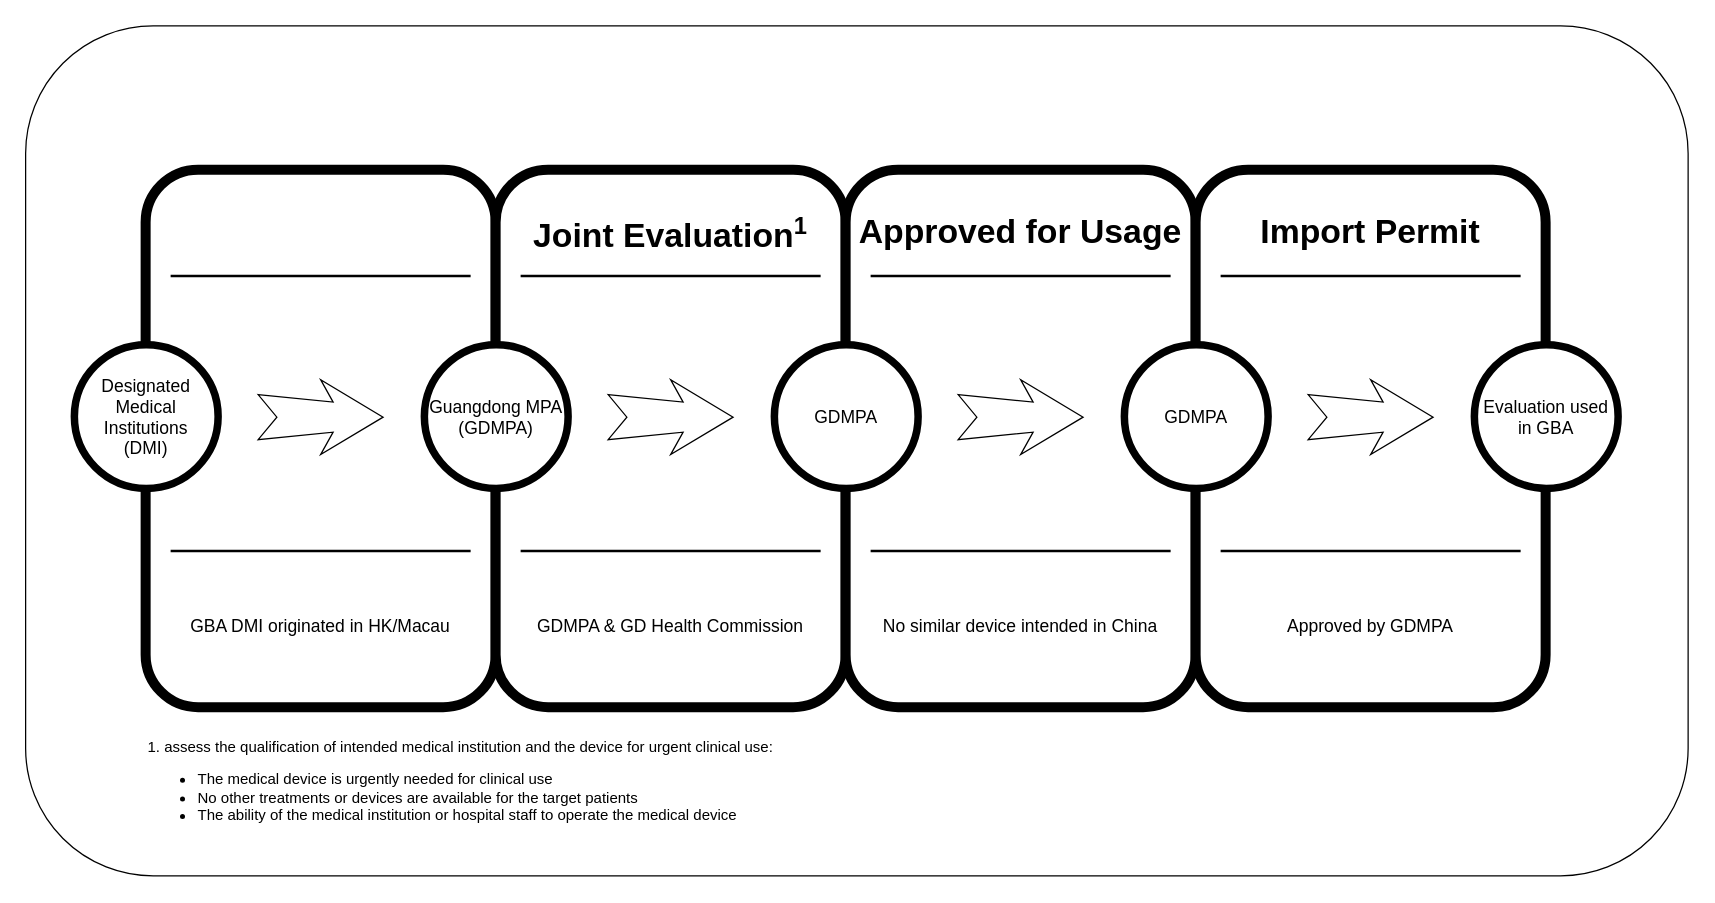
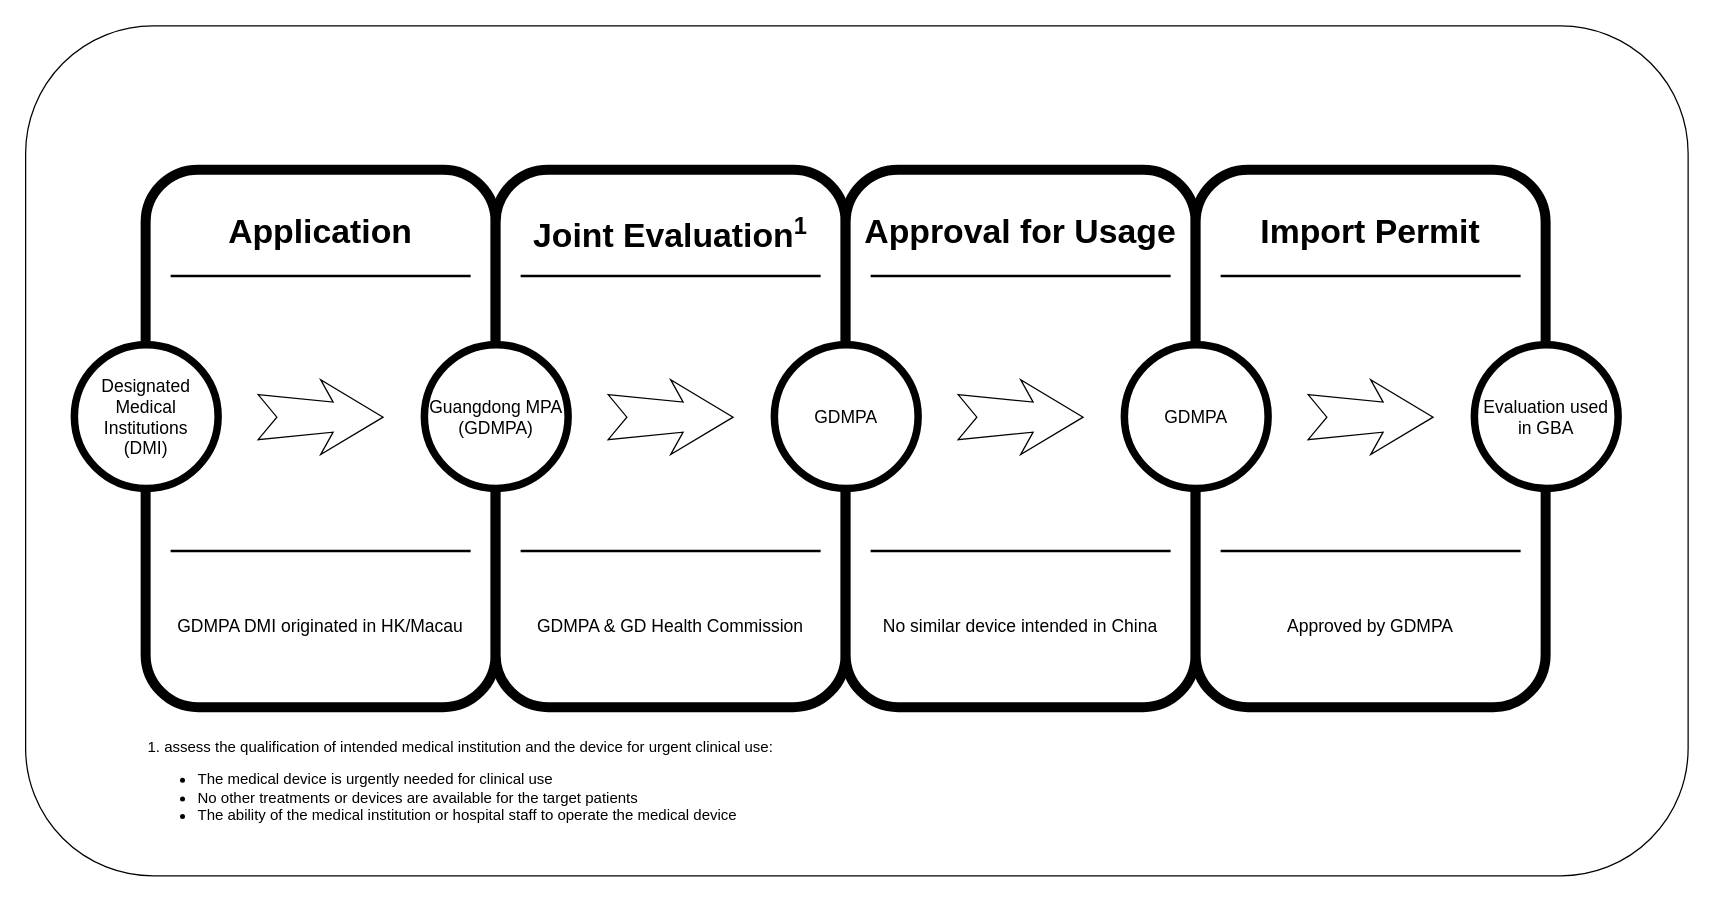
  <mxCell id="0" />
  <mxCell id="1" parent="0" />
  <mxCell id="2" value="" style="whiteSpace=wrap;html=1;rounded=1;" parent="1" vertex="1"><mxGeometry x="20" y="20" width="1330" height="680" as="geometry" /></mxCell>
  <mxCell id="3" value="" style="whiteSpace=wrap;html=1;shadow=0;strokeWidth=8;fontSize=20;align=center;rounded=1;" parent="1" vertex="1"><mxGeometry x="116" y="135" width="280" height="430" as="geometry" /></mxCell>
- <mxCell id="5" value="GBA DMI originated in&amp;nbsp;HK/Macau" style="text;html=1;strokeColor=none;fillColor=none;align=center;verticalAlign=middle;whiteSpace=wrap;shadow=0;fontSize=14;rounded=1;" parent="1" vertex="1"><mxGeometry x="116" y="455" width="280" height="90" as="geometry" /></mxCell>
+ <mxCell id="4" value="Application" style="text;html=1;strokeColor=none;fillColor=none;align=center;verticalAlign=middle;whiteSpace=wrap;shadow=0;fontSize=27;fontStyle=1;rounded=1;" parent="1" vertex="1"><mxGeometry x="116" y="155" width="280" height="60" as="geometry" /></mxCell>
+ <mxCell id="5" value="GDMPA DMI originated in&amp;nbsp;HK/Macau" style="text;html=1;strokeColor=none;fillColor=none;align=center;verticalAlign=middle;whiteSpace=wrap;shadow=0;fontSize=14;rounded=1;" parent="1" vertex="1"><mxGeometry x="116" y="455" width="280" height="90" as="geometry" /></mxCell>
  <mxCell id="6" value="" style="line;strokeWidth=2;html=1;shadow=0;fontSize=27;align=center;fillColor=none;rounded=1;" parent="1" vertex="1"><mxGeometry x="136" y="215" width="240" height="10" as="geometry" /></mxCell>
  <mxCell id="7" value="" style="line;strokeWidth=2;html=1;shadow=0;fontSize=27;align=center;fillColor=none;rounded=1;" parent="1" vertex="1"><mxGeometry x="136" y="435" width="240" height="10" as="geometry" /></mxCell>
  <mxCell id="8" value="Designated Medical Institutions&lt;br&gt;(DMI)" style="ellipse;whiteSpace=wrap;html=1;shadow=0;strokeWidth=6;fontSize=14;align=center;rounded=1;" parent="1" vertex="1"><mxGeometry x="59" y="275" width="115" height="115" as="geometry" /></mxCell>
  <mxCell id="9" value="" style="html=1;shadow=0;dashed=0;align=center;verticalAlign=middle;shape=mxgraph.arrows2.stylisedArrow;dy=0.6;dx=40;notch=15;feather=0.4;strokeWidth=1;fontSize=27;rounded=1;" parent="1" vertex="1"><mxGeometry x="206" y="303" width="100" height="60" as="geometry" /></mxCell>
  <mxCell id="10" value="" style="whiteSpace=wrap;html=1;shadow=0;strokeWidth=8;fontSize=20;align=center;rounded=1;" parent="1" vertex="1"><mxGeometry x="396" y="135" width="280" height="430" as="geometry" /></mxCell>
  <mxCell id="11" value="Joint Evaluation&lt;sup&gt;&lt;font style=&quot;font-size: 19px&quot;&gt;1&lt;/font&gt;&lt;/sup&gt;" style="text;html=1;strokeColor=none;fillColor=none;align=center;verticalAlign=middle;whiteSpace=wrap;shadow=0;fontSize=27;fontStyle=1;rounded=1;" parent="1" vertex="1"><mxGeometry x="396" y="155" width="280" height="60" as="geometry" /></mxCell>
  <mxCell id="12" value="GDMPA &amp;amp; GD Health Commission" style="text;html=1;strokeColor=none;fillColor=none;align=center;verticalAlign=middle;whiteSpace=wrap;shadow=0;fontSize=14;rounded=1;" parent="1" vertex="1"><mxGeometry x="396" y="455" width="280" height="90" as="geometry" /></mxCell>
  <mxCell id="13" value="" style="line;strokeWidth=2;html=1;shadow=0;fontSize=27;align=center;fillColor=none;rounded=1;" parent="1" vertex="1"><mxGeometry x="416" y="215" width="240" height="10" as="geometry" /></mxCell>
  <mxCell id="14" value="" style="line;strokeWidth=2;html=1;shadow=0;fontSize=27;align=center;fillColor=none;rounded=1;" parent="1" vertex="1"><mxGeometry x="416" y="435" width="240" height="10" as="geometry" /></mxCell>
  <mxCell id="15" value="Guangdong MPA&lt;br&gt;(GDMPA)" style="ellipse;whiteSpace=wrap;html=1;shadow=0;strokeWidth=6;fontSize=14;align=center;rounded=1;" parent="1" vertex="1"><mxGeometry x="339" y="275" width="115" height="115" as="geometry" /></mxCell>
  <mxCell id="16" value="" style="html=1;shadow=0;dashed=0;align=center;verticalAlign=middle;shape=mxgraph.arrows2.stylisedArrow;dy=0.6;dx=40;notch=15;feather=0.4;strokeWidth=1;fontSize=27;rounded=1;" parent="1" vertex="1"><mxGeometry x="486" y="303" width="100" height="60" as="geometry" /></mxCell>
  <mxCell id="17" value="" style="whiteSpace=wrap;html=1;shadow=0;strokeWidth=8;fontSize=20;align=center;rounded=1;" parent="1" vertex="1"><mxGeometry x="676" y="135" width="280" height="430" as="geometry" /></mxCell>
- <mxCell id="18" value="Approved for Usage" style="text;html=1;strokeColor=none;fillColor=none;align=center;verticalAlign=middle;whiteSpace=wrap;shadow=0;fontSize=27;fontStyle=1;rounded=1;" parent="1" vertex="1"><mxGeometry x="676" y="155" width="280" height="60" as="geometry" /></mxCell>
+ <mxCell id="18" value="Approval for Usage" style="text;html=1;strokeColor=none;fillColor=none;align=center;verticalAlign=middle;whiteSpace=wrap;shadow=0;fontSize=27;fontStyle=1;rounded=1;" parent="1" vertex="1"><mxGeometry x="676" y="155" width="280" height="60" as="geometry" /></mxCell>
  <mxCell id="19" value="No similar device intended in China" style="text;html=1;strokeColor=none;fillColor=none;align=center;verticalAlign=middle;whiteSpace=wrap;shadow=0;fontSize=14;rounded=1;" parent="1" vertex="1"><mxGeometry x="676" y="455" width="280" height="90" as="geometry" /></mxCell>
  <mxCell id="20" value="" style="line;strokeWidth=2;html=1;shadow=0;fontSize=27;align=center;fillColor=none;rounded=1;" parent="1" vertex="1"><mxGeometry x="696" y="215" width="240" height="10" as="geometry" /></mxCell>
  <mxCell id="21" value="" style="line;strokeWidth=2;html=1;shadow=0;fontSize=27;align=center;fillColor=none;rounded=1;" parent="1" vertex="1"><mxGeometry x="696" y="435" width="240" height="10" as="geometry" /></mxCell>
  <mxCell id="22" value="GDMPA" style="ellipse;whiteSpace=wrap;html=1;shadow=0;strokeWidth=6;fontSize=14;align=center;rounded=1;" parent="1" vertex="1"><mxGeometry x="619" y="275" width="115" height="115" as="geometry" /></mxCell>
  <mxCell id="23" value="" style="html=1;shadow=0;dashed=0;align=center;verticalAlign=middle;shape=mxgraph.arrows2.stylisedArrow;dy=0.6;dx=40;notch=15;feather=0.4;strokeWidth=1;fontSize=27;rounded=1;" parent="1" vertex="1"><mxGeometry x="766" y="303" width="100" height="60" as="geometry" /></mxCell>
  <mxCell id="24" value="" style="whiteSpace=wrap;html=1;shadow=0;strokeWidth=8;fontSize=20;align=center;rounded=1;" parent="1" vertex="1"><mxGeometry x="956" y="135" width="280" height="430" as="geometry" /></mxCell>
  <mxCell id="25" value="Import Permit" style="text;html=1;strokeColor=none;fillColor=none;align=center;verticalAlign=middle;whiteSpace=wrap;shadow=0;fontSize=27;fontStyle=1;rounded=1;" parent="1" vertex="1"><mxGeometry x="956" y="155" width="280" height="60" as="geometry" /></mxCell>
  <mxCell id="26" value="Approved by GDMPA" style="text;html=1;strokeColor=none;fillColor=none;align=center;verticalAlign=middle;whiteSpace=wrap;shadow=0;fontSize=14;rounded=1;" parent="1" vertex="1"><mxGeometry x="956" y="455" width="280" height="90" as="geometry" /></mxCell>
  <mxCell id="27" value="" style="line;strokeWidth=2;html=1;shadow=0;fontSize=27;align=center;fillColor=none;rounded=1;" parent="1" vertex="1"><mxGeometry x="976" y="215" width="240" height="10" as="geometry" /></mxCell>
  <mxCell id="28" value="" style="line;strokeWidth=2;html=1;shadow=0;fontSize=27;align=center;fillColor=none;rounded=1;" parent="1" vertex="1"><mxGeometry x="976" y="435" width="240" height="10" as="geometry" /></mxCell>
  <mxCell id="29" value="GDMPA" style="ellipse;whiteSpace=wrap;html=1;shadow=0;strokeWidth=6;fontSize=14;align=center;rounded=1;" parent="1" vertex="1"><mxGeometry x="899" y="275" width="115" height="115" as="geometry" /></mxCell>
  <mxCell id="30" value="" style="html=1;shadow=0;dashed=0;align=center;verticalAlign=middle;shape=mxgraph.arrows2.stylisedArrow;dy=0.6;dx=40;notch=15;feather=0.4;strokeWidth=1;fontSize=27;rounded=1;" parent="1" vertex="1"><mxGeometry x="1046" y="303" width="100" height="60" as="geometry" /></mxCell>
  <mxCell id="31" value="Evaluation used in GBA" style="ellipse;whiteSpace=wrap;html=1;shadow=0;strokeWidth=6;fontSize=14;align=center;rounded=1;" parent="1" vertex="1"><mxGeometry x="1179" y="275" width="115" height="115" as="geometry" /></mxCell>
  <mxCell id="32" value="1.&amp;nbsp;assess the qualification of intended medical institution and the device for urgent clinical use:&lt;br&gt;&lt;div&gt;&lt;ul&gt;&lt;li&gt;The medical device is urgently needed for clinical use&lt;/li&gt;&lt;li&gt;No other treatments or devices are available for the target patients&lt;/li&gt;&lt;li&gt;The ability of the medical institution or hospital staff to operate the medical device&lt;/li&gt;&lt;/ul&gt;&lt;/div&gt;&lt;div&gt;&lt;span&gt;  &lt;/span&gt;&lt;/div&gt;&lt;div&gt;&lt;span&gt;  &lt;/span&gt;&lt;/div&gt;" style="text;html=1;strokeColor=none;fillColor=none;align=left;verticalAlign=middle;whiteSpace=wrap;rounded=1;" parent="1" vertex="1"><mxGeometry x="116" y="620" width="530" height="20" as="geometry" /></mxCell>
